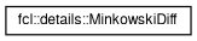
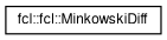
  digraph {
    rankdir=TB
-   n1 [color=black fillcolor=white fontname=FreeSans fontsize=10 height=0.2 label="fcl::details::MinkowskiDiff" shape=record style=filled width=0.4]
+   n1 [color=black fillcolor=white fontname=FreeSans fontsize=10 height=0.2 label="fcl::fcl::MinkowskiDiff" shape=record style=filled width=0.4]
  }
